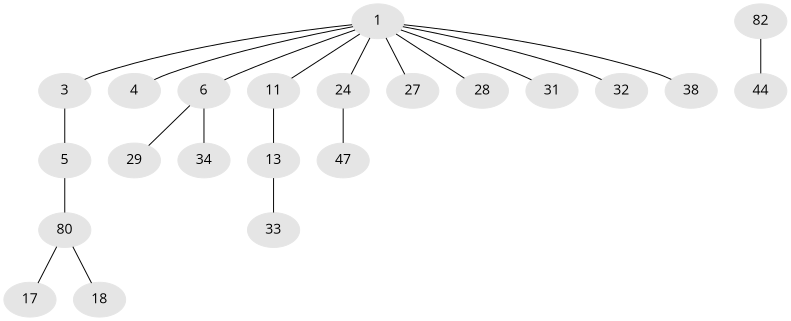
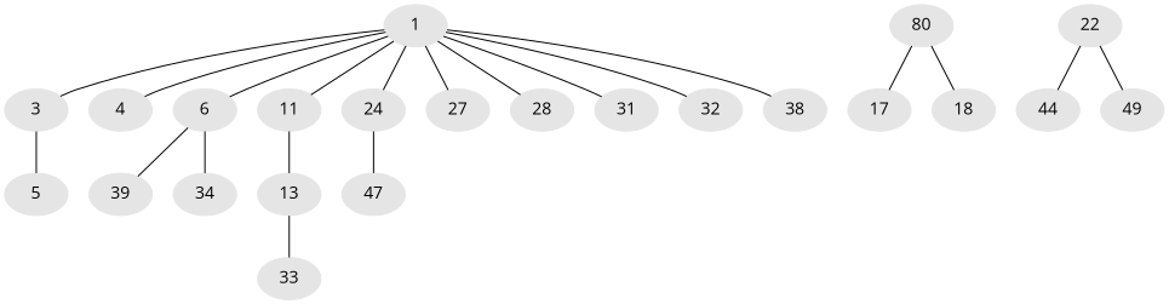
  graph {
    fontname="Open Sans"
    node [color=gray90 fontname="Open Sans" style=filled]
    edge [fontname="Open Sans"]
    1 [super="+2"]
    3
    4 [super="+8+36+9"]
    6 [super="+26+16+19+23"]
    11
    24
    27 [super="+39"]
    28
    31
    32 [super="+42"]
    38
    5 [super="+15+14+7"]
-   29
+   29 [label=39]
    34
    13 [super="+43"]
    47
    n17 [label=80]
    17 [super="+40"]
    18 [super="+30+20"]
    33
-   22 [super="+25" label=82]
+   22 [super="+25"]
    44
+   49
    1 -- 3
    1 -- 4
    1 -- 6
    1 -- 11
    1 -- 24
    1 -- 27
    1 -- 28
    1 -- 31
    1 -- 32
    1 -- 38
    3 -- 5
    6 -- 29
    6 -- 34
    11 -- 13
    24 -- 47
-   5 -- n17
    13 -- 33
    n17 -- 17
    n17 -- 18
    22 -- 44
+   22 -- 49
  }
